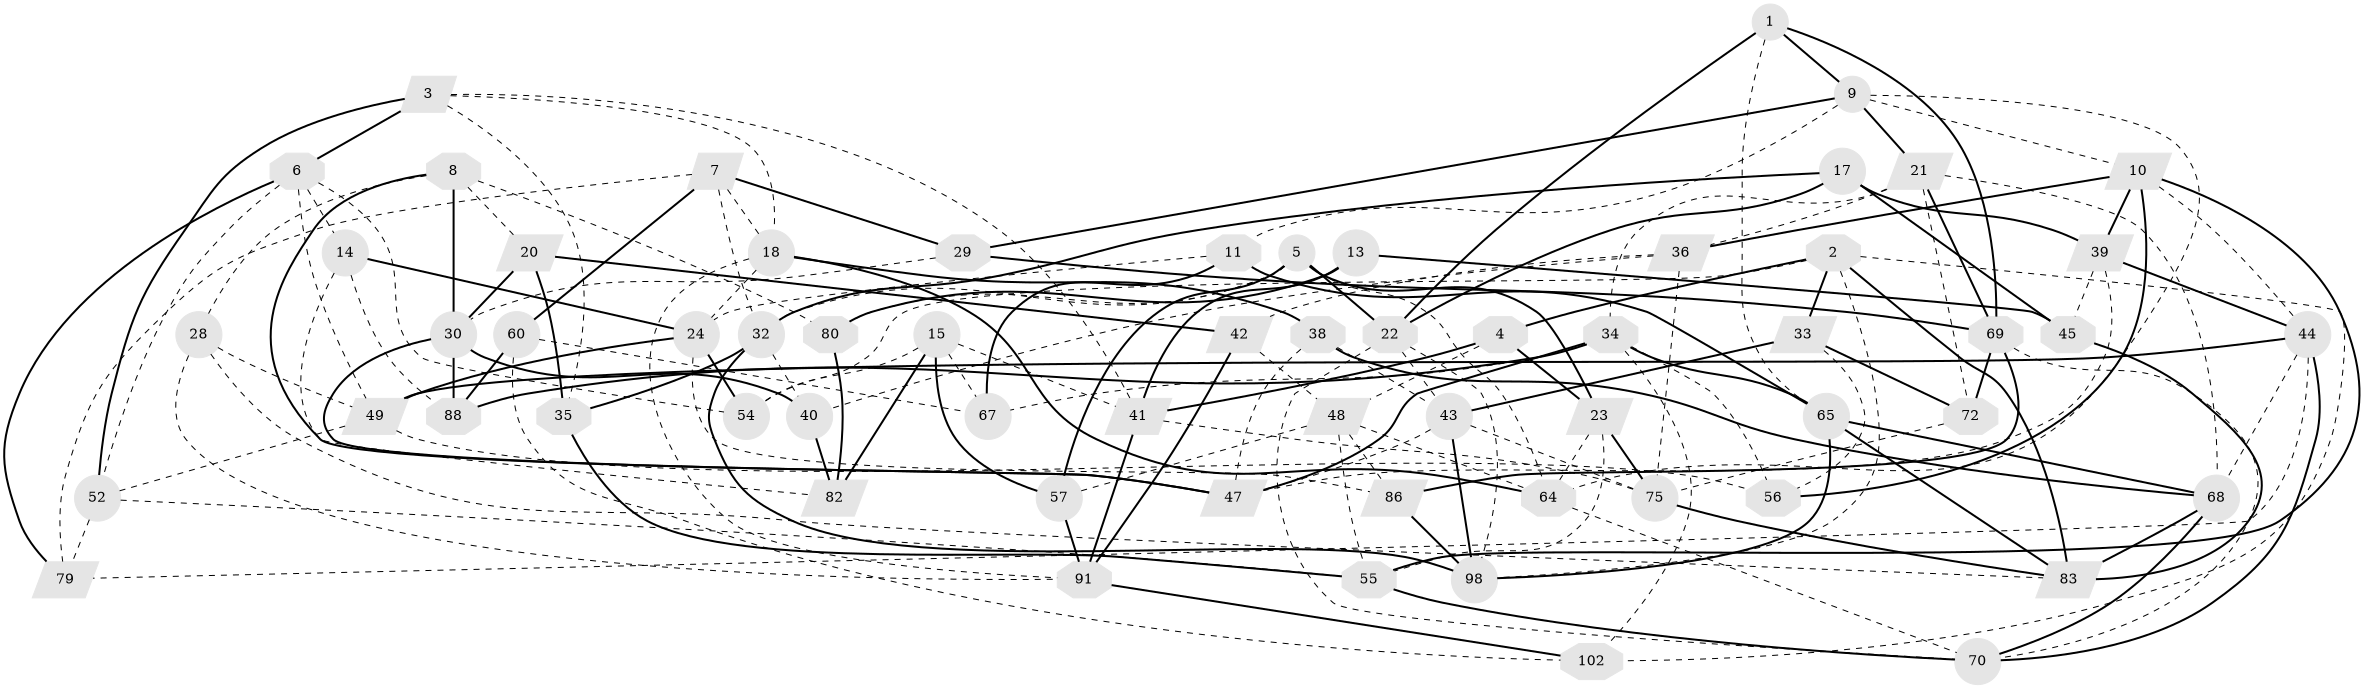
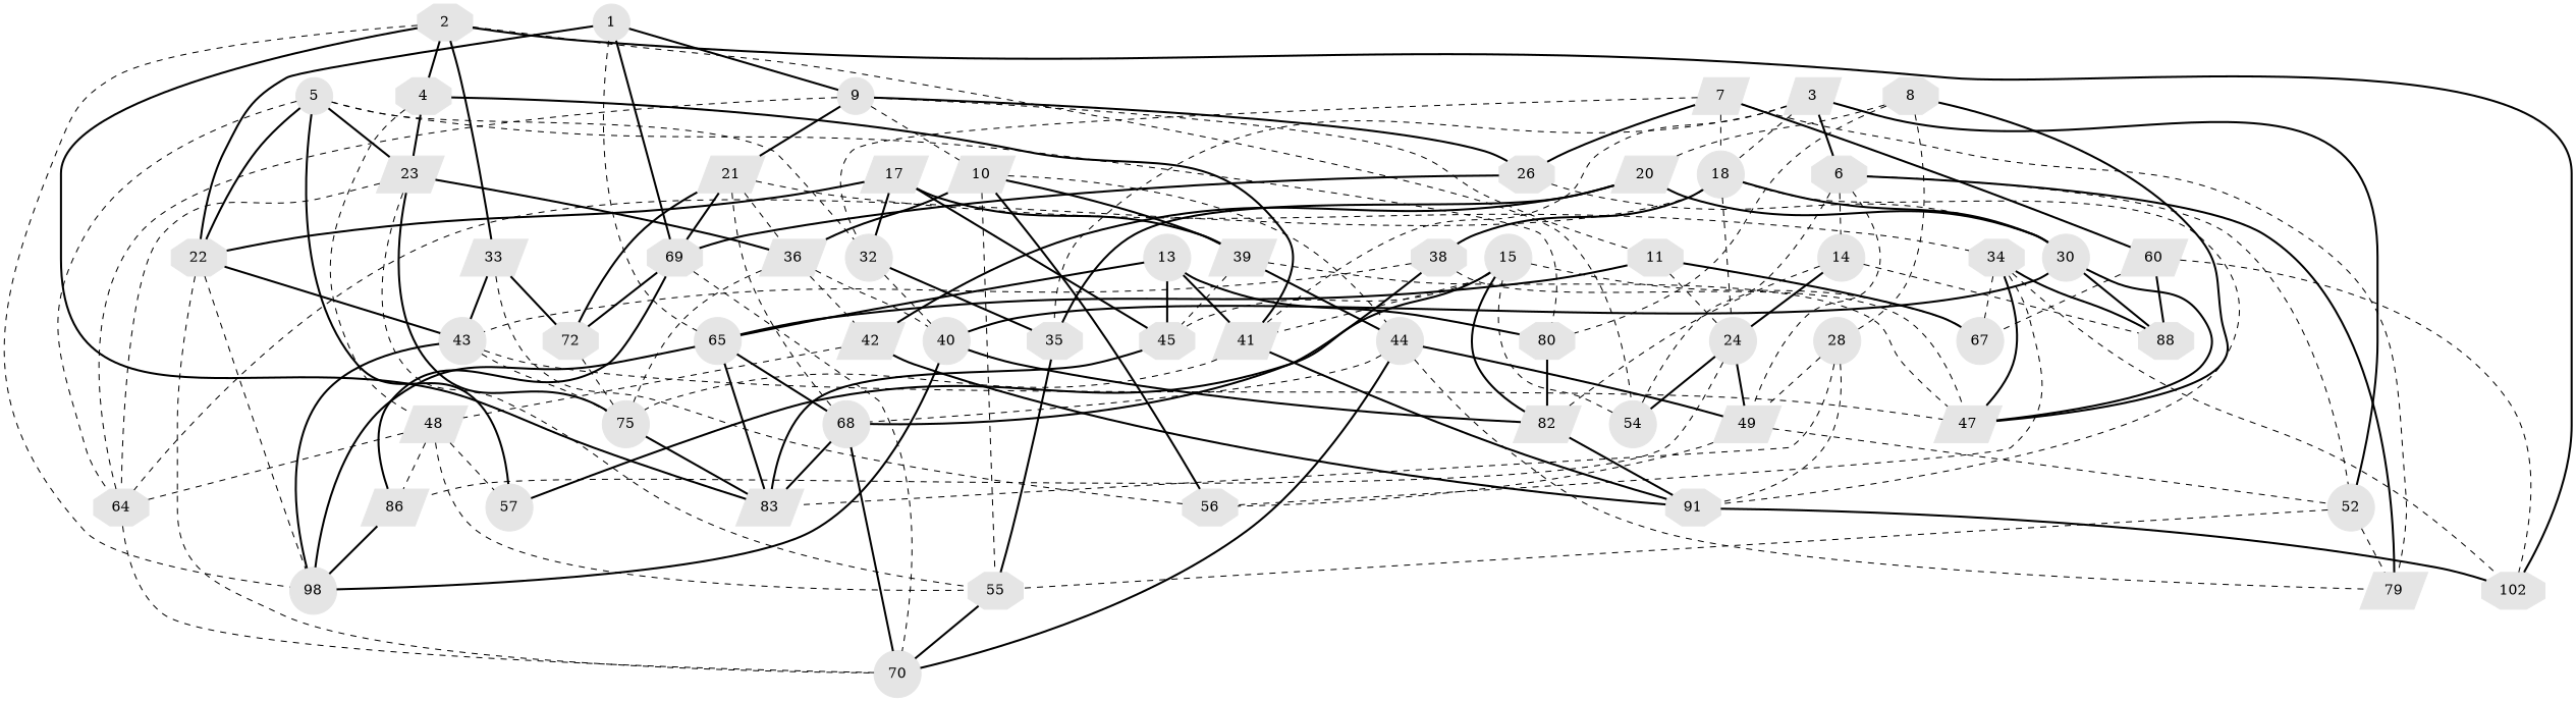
  graph {
    node [color=gray90 shape=circle style=filled]
    edge [style=bold]
    9 [super="+78"]
    64 [shape=octagon super="+96"]
-   29 [shape=octagon]
+   29 [shape=octagon label=26]
    10 [shape=parallelogram super="+31"]
    11 [shape=octagon]
    21 [shape=parallelogram super="+62"]
    1
    22 [shape=octagon super="+58"]
    65 [super="+94"]
    69 [shape=octagon super="+95"]
    98 [super="+99"]
    43 [super="+101"]
    70 [super="+89"]
    83 [shape=parallelogram super="+85"]
    68 [super="+73"]
    72 [shape=octagon super="+77"]
    86 [shape=parallelogram]
    2 [shape=octagon super="+16"]
    4 [shape=octagon]
    33 [shape=parallelogram]
    54
    102 [shape=octagon]
    41 [shape=parallelogram super="+71"]
    23 [shape=parallelogram super="+25"]
    48 [shape=parallelogram super="+61"]
    56 [shape=octagon]
    3 [shape=parallelogram super="+12"]
    6 [shape=octagon super="+74"]
    18 [super="+87"]
    35 [shape=octagon]
    52 [super="+97"]
    14
    49 [shape=parallelogram super="+50"]
    79 [shape=parallelogram]
    24 [super="+26"]
    38 [shape=octagon]
    91 [shape=octagon super="+100"]
    55 [shape=octagon super="+92"]
    75 [super="+76"]
    36 [shape=parallelogram super="+59"]
    57
    5 [super="+19"]
    32 [super="+37"]
    80 [shape=octagon]
    40
    82 [shape=parallelogram]
    88 [shape=octagon]
    7 [shape=parallelogram super="+66"]
-   60
+   60 [shape=parallelogram]
    30 [super="+90"]
    67
    8 [shape=octagon super="+27"]
    20 [shape=parallelogram]
    28
    47 [shape=parallelogram super="+51"]
    42 [shape=parallelogram]
    39 [shape=parallelogram super="+53"]
    44 [super="+63"]
    34 [shape=octagon super="+93"]
    45 [shape=octagon super="+81"]
    13
    15 [super="+84"]
-   17
+   17 [shape=parallelogram]
    9 -- 64 [style=dashed]
    9 -- 29
    9 -- 10 [style=dashed]
    9 -- 11 [style=dashed]
    9 -- 21
    64 -- 70 [style=dashed]
    29 -- 69
    29 -- 30 [style=dashed]
    10 -- 56
-   10 -- 55
+   10 -- 55 [style=dashed]
    10 -- 36
    10 -- 39
    10 -- 44 [style=dashed]
    11 -- 65
    11 -- 24 [style=dashed]
    11 -- 67
    21 -- 69
    21 -- 68 [style=dashed]
-   21 -- 72 [style=dashed]
+   21 -- 72
    21 -- 36 [style=dashed]
    21 -- 34 [style=dashed]
    1 -- 9
    1 -- 22
    1 -- 65 [style=dashed]
    1 -- 69
    22 -- 98 [style=dashed]
-   22 -- 43 [style=dashed]
+   22 -- 43
    22 -- 70 [style=dashed]
    65 -- 98
    65 -- 83
    65 -- 68
    69 -- 70 [style=dashed]
    69 -- 72
    69 -- 86
    43 -- 98
    43 -- 75 [style=dashed]
    43 -- 47 [style=dashed]
    68 -- 70
    68 -- 83
    72 -- 75 [style=dashed]
    86 -- 98
    2 -- 98 [style=dashed]
    2 -- 83
    2 -- 4
    2 -- 33
    2 -- 54 [style=dashed]
-   2 -- 102 [style=dashed]
+   2 -- 102
    4 -- 41
    4 -- 23
    4 -- 48 [style=dashed]
    33 -- 43
    33 -- 72
    33 -- 56 [style=dashed]
    41 -- 91
    41 -- 75 [style=dashed]
    23 -- 64 [style=dashed]
    23 -- 55 [style=dashed]
    23 -- 75
+   23 -- 36
    48 -- 64 [style=dashed]
    48 -- 86 [style=dashed]
    48 -- 55 [style=dashed]
    48 -- 57 [style=dashed]
    3 -- 41 [style=dashed]
    3 -- 6
    3 -- 18 [style=dashed]
    3 -- 35 [style=dashed]
    3 -- 52 [weight=2]
    6 -- 54 [style=dashed]
    6 -- 52 [style=dashed]
    6 -- 14 [style=dashed]
    6 -- 49 [style=dashed]
    6 -- 79
-   18 -- 64
+   18 -- 64 [style=dashed]
    18 -- 24 [style=dashed]
    18 -- 38
    18 -- 91 [style=dashed]
    35 -- 55
    52 -- 79 [style=dashed]
    52 -- 55 [style=dashed]
    14 -- 24
    14 -- 82 [style=dashed]
    14 -- 88 [style=dashed]
    49 -- 56 [style=dashed]
    49 -- 52 [style=dashed]
    24 -- 86 [style=dashed]
    24 -- 54
    24 -- 49
    38 -- 43 [style=dashed]
    38 -- 68
    38 -- 47 [style=dashed]
    91 -- 102
    55 -- 70
    75 -- 83
    36 -- 75 [style=dashed]
    36 -- 40 [style=dashed]
    36 -- 42 [style=dashed]
-   57 -- 91
+   82 -- 91
    5 -- 64 [style=dashed]
    5 -- 22
    5 -- 23
    5 -- 57
    5 -- 32 [style=dashed]
    5 -- 80 [style=dashed]
-   32 -- 98
+   40 -- 98
    32 -- 35
    32 -- 40 [style=dashed]
    80 -- 82
    40 -- 82
    7 -- 29
    7 -- 18 [style=dashed]
    7 -- 79 [style=dashed]
    7 -- 32 [style=dashed]
    7 -- 60
    60 -- 102 [style=dashed]
    60 -- 88
    60 -- 67 [style=dashed]
    30 -- 40
    30 -- 88
    30 -- 47
    8 -- 80 [style=dashed]
-   8 -- 30
+   18 -- 30
    8 -- 20 [style=dashed]
    8 -- 28 [style=dashed]
    8 -- 47
    20 -- 35
    20 -- 30
    20 -- 42
    28 -- 83 [style=dashed]
    28 -- 49 [style=dashed]
    28 -- 91 [style=dashed]
    42 -- 48 [style=dashed]
    42 -- 91
    39 -- 47 [style=dashed]
    39 -- 44
    39 -- 45 [style=dashed weight=2]
    44 -- 70
    44 -- 68 [style=dashed]
    44 -- 49
    44 -- 79 [style=dashed]
    34 -- 102 [style=dashed]
    34 -- 56 [style=dashed]
    34 -- 88
    34 -- 67 [style=dashed]
    34 -- 47
    45 -- 83
-   34 -- 65
+   13 -- 65
    13 -- 41
    13 -- 80
    13 -- 45
    15 -- 54 [style=dashed]
    15 -- 41 [style=dashed]
    15 -- 57
    15 -- 82
    15 -- 67 [style=dashed]
+   15 -- 45 [style=dashed]
    17 -- 22
    17 -- 32
    17 -- 39
    17 -- 45
  }
